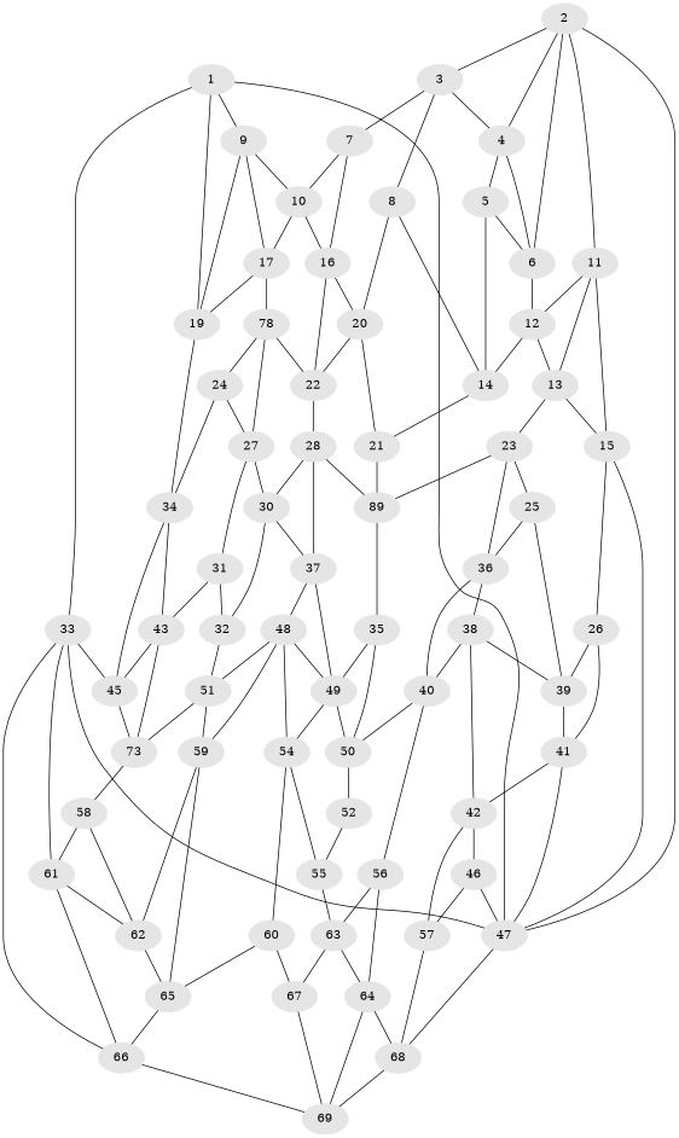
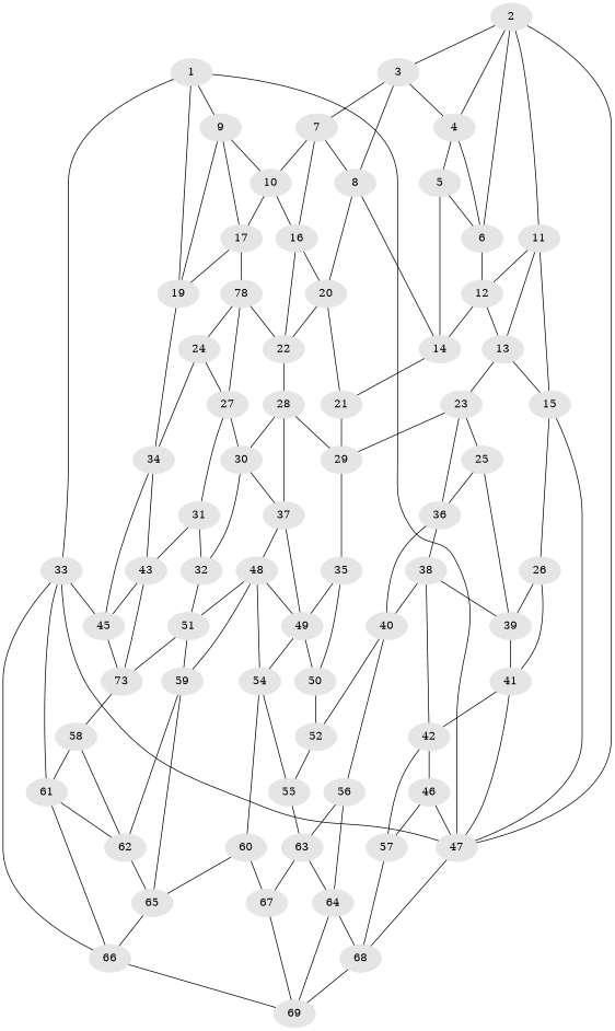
  graph {
    node [color=gray90 style=filled]
    edge [weight=1.0]
    1
    9
    19
    33
    47
    10
    17
    34
    45
    61
    66
    68
    2
    3
    4
    6
    11
    7
    8
    5
    12
    13
    15
    16
    14
    20
    21
    22
    n29 [label=78]
    23
    26
-   29 [label=89]
+   29
    25
    36
    39
    41
    28
    24
    27
    30
    31
    43
    35
    37
    38
    40
    42
    32
    49
    48
    50
    51
    n53 [label=73]
    59
    62
    69
    54
    52
    56
    46
    57
    55
    63
    64
    58
    60
    65
    67
    1 -- 9
    1 -- 19
    1 -- 33
    1 -- 47
    9 -- 19
    9 -- 10
    9 -- 17
    19 -- 34
    33 -- 47
    33 -- 45
    33 -- 61
    33 -- 66
    47 -- 68
    10 -- 17
    10 -- 16
    17 -- 19
    17 -- n29
    34 -- 45
    34 -- 43
    45 -- n53
    61 -- 66
    61 -- 62
    66 -- 69
    68 -- 69
    2 -- 47
    2 -- 3
    2 -- 4
    2 -- 6
    2 -- 11
    3 -- 4
    3 -- 7
    3 -- 8
    4 -- 6
    4 -- 5
    6 -- 12
    11 -- 12
    11 -- 13
    11 -- 15
    7 -- 10
+   7 -- 8
    7 -- 16
    8 -- 14
    8 -- 20
    5 -- 6
    5 -- 14
    12 -- 13
    12 -- 14
    13 -- 15
    13 -- 23
    15 -- 47
    15 -- 26
    16 -- 20
    16 -- 22
    14 -- 21
    20 -- 21
    20 -- 22
    21 -- 29
    22 -- 28
    n29 -- 22
    n29 -- 24
    n29 -- 27
    23 -- 29
    23 -- 25
    23 -- 36
    26 -- 39
    26 -- 41
    29 -- 35
    25 -- 36
    25 -- 39
    36 -- 38
    36 -- 40
    39 -- 41
    41 -- 47
    41 -- 42
    28 -- 29
    28 -- 30
    28 -- 37
    24 -- 34
    24 -- 27
    27 -- 30
    27 -- 31
    30 -- 37
    30 -- 32
    31 -- 43
    31 -- 32
    43 -- 45
    43 -- n53
    35 -- 49
    35 -- 50
    37 -- 49
    37 -- 48
    38 -- 39
    38 -- 40
    38 -- 42
-   40 -- 50
+   40 -- 52
    40 -- 56
    42 -- 46
    42 -- 57
    32 -- 51
    49 -- 50 [weight=2.0]
    49 -- 54
    48 -- 49
    48 -- 51
    48 -- 59
    48 -- 54
    50 -- 52 [weight=2.0]
    51 -- n53
    51 -- 59
    n53 -- 58
    59 -- 62
    59 -- 65
    62 -- 65
    54 -- 55
    54 -- 60
    52 -- 55
    56 -- 63
    56 -- 64
    46 -- 47 [weight=2.0]
    46 -- 57
    57 -- 68
    55 -- 63
    63 -- 64
    63 -- 67
    64 -- 68
    64 -- 69
    58 -- 61
    58 -- 62
    60 -- 65
    60 -- 67 [weight=2.0]
    65 -- 66
    67 -- 69
  }
